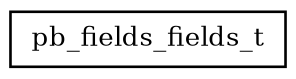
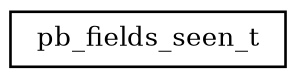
  digraph {
    rankdir=LR
    fontname="DejaVu Serif"
-   n1 [color=black fillcolor=white fontname="DejaVu Serif" fontsize=10 height=0.2 label=pb_fields_fields_t shape=record style=filled width=0.4]
+   n1 [color=black fillcolor=white fontname="DejaVu Serif" fontsize=10 height=0.2 label=pb_fields_seen_t shape=record style=filled width=0.4]
  }
